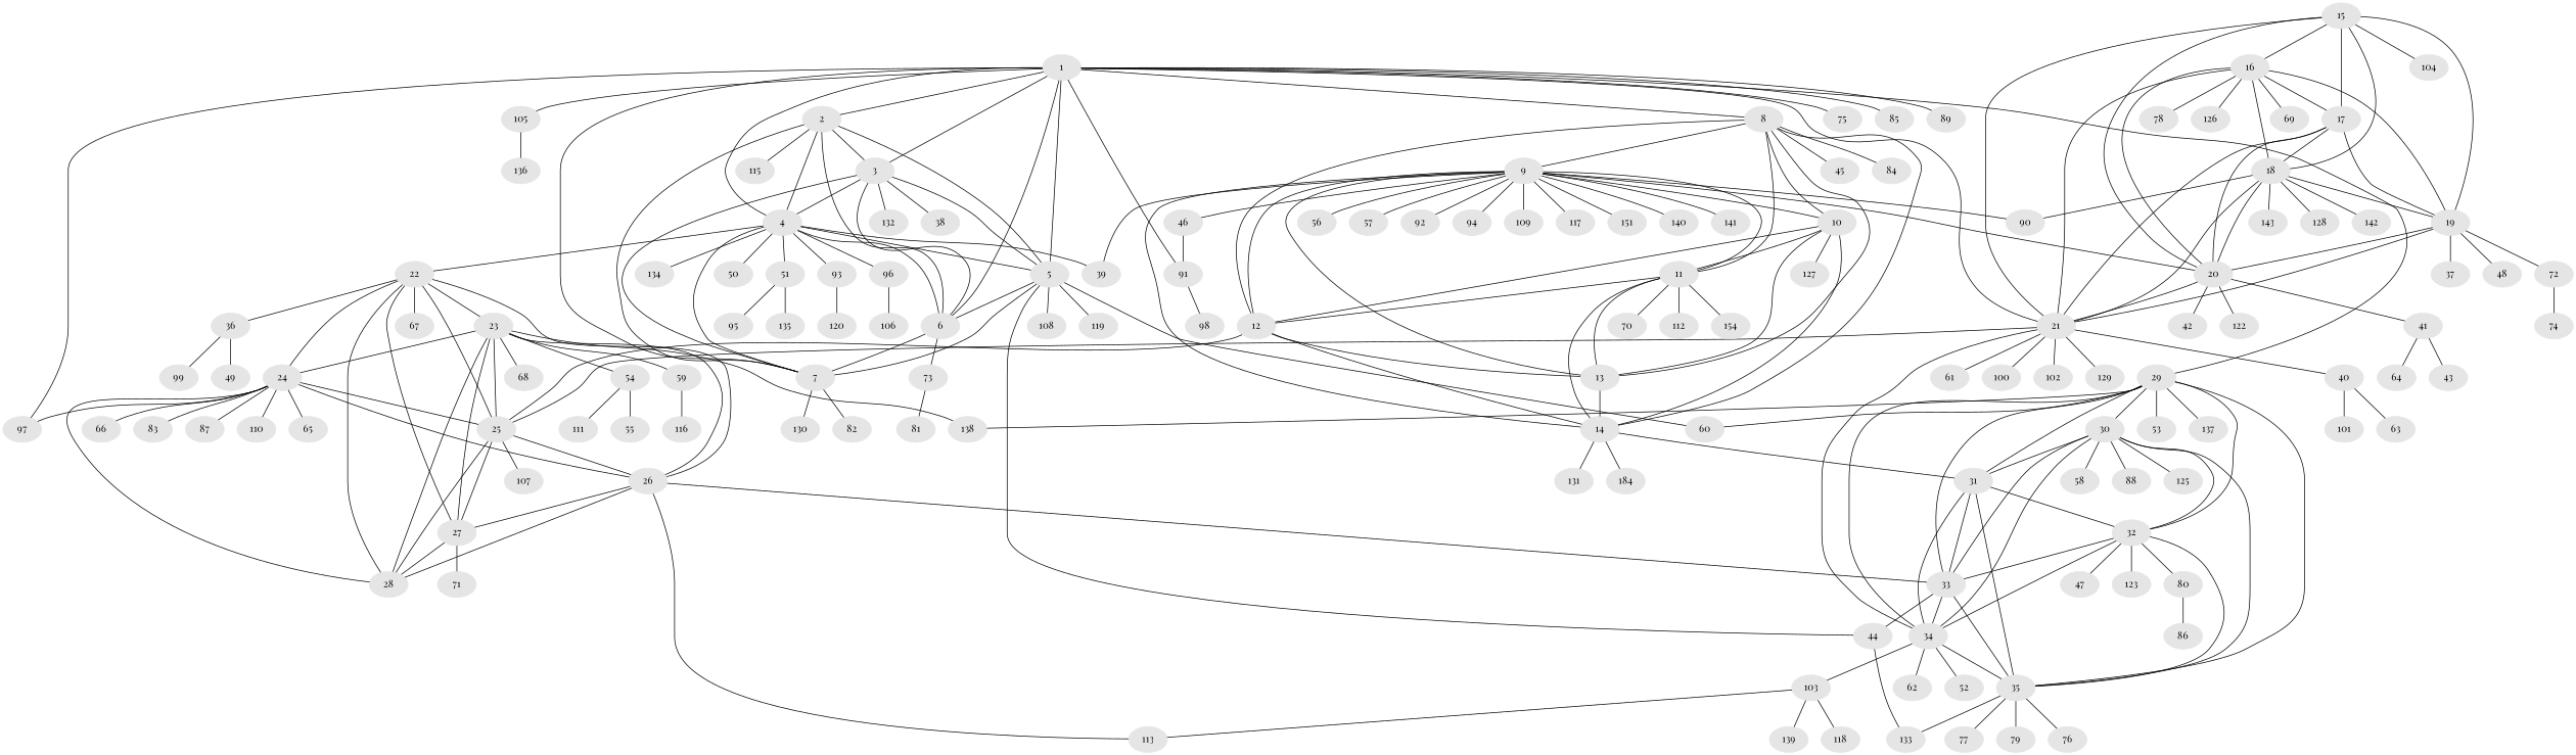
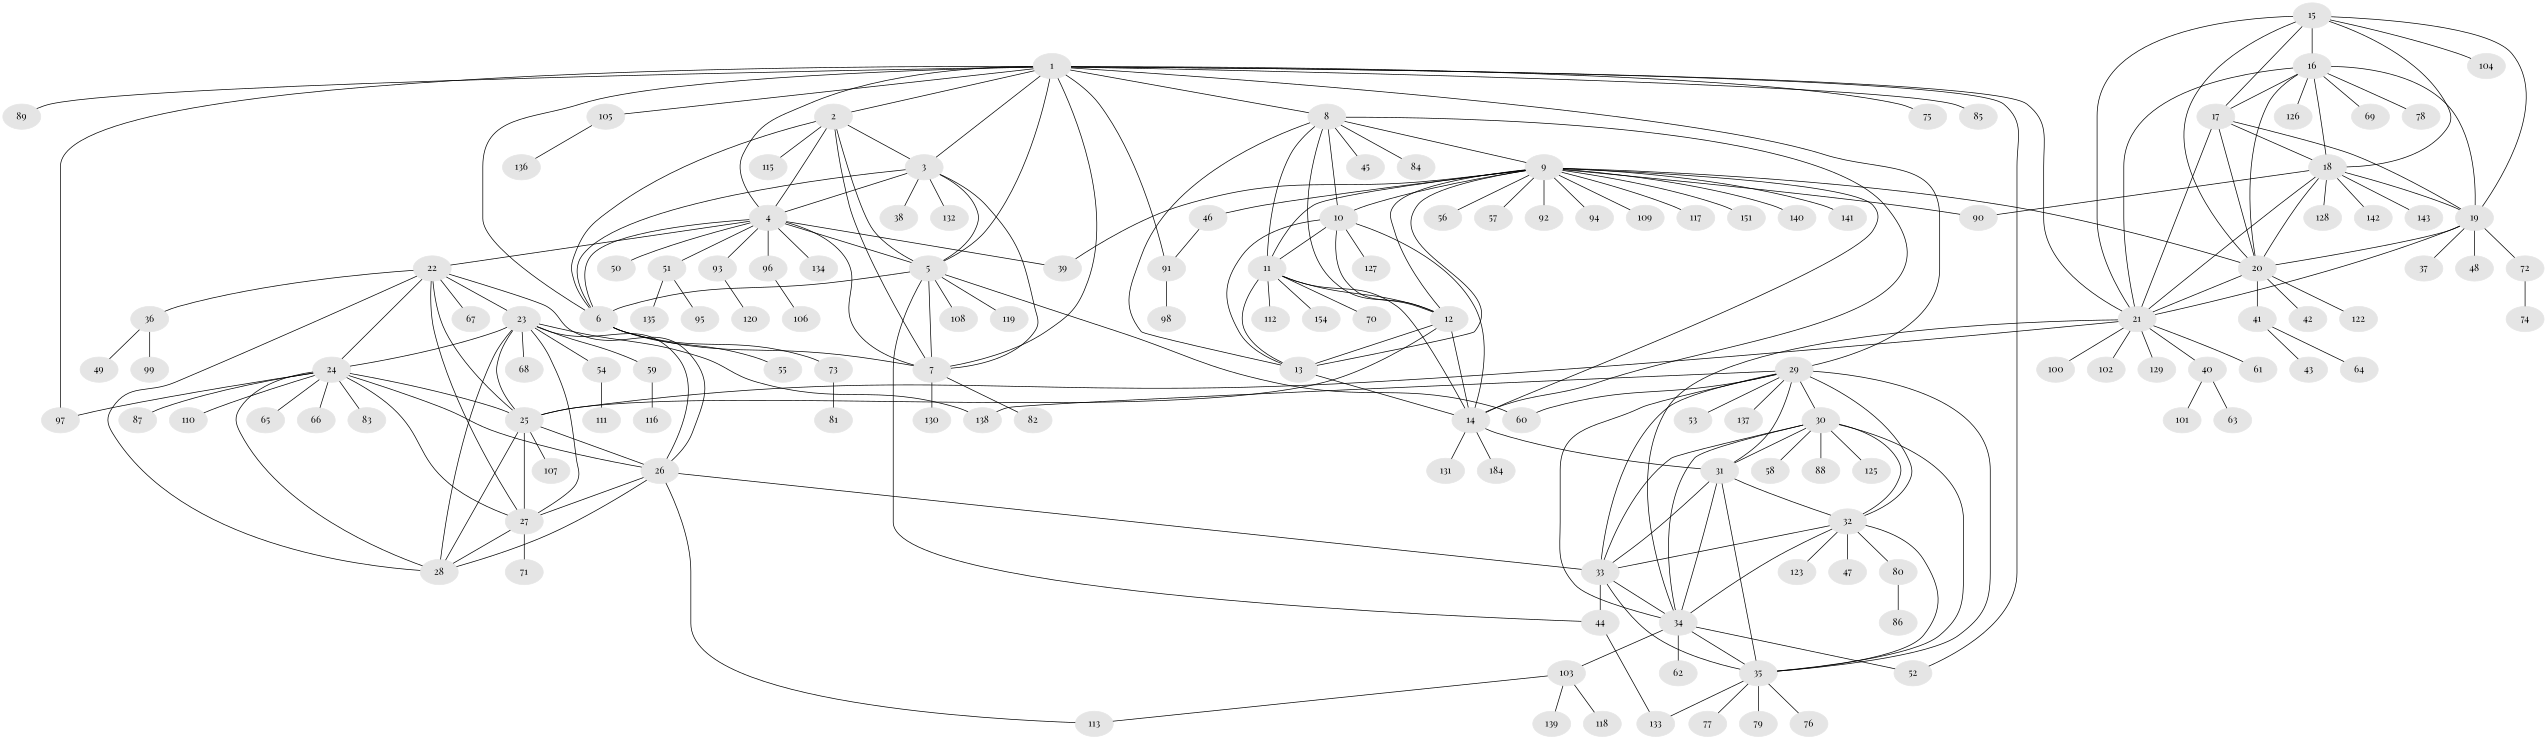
  graph {
    fontname="Playfair Display"
    node [color=gray90 fontname="Playfair Display" style=filled]
    edge [fontname="Playfair Display"]
    1
    2
    3
    4
    5
    6
    7
    8
    21
    29
    52
    75
    85
    89
    91
    97
    105
    115
    38
    132
    22
    39
    50
    51
    93
    96
    134
    44
    60
    108
    119
    55
    73
    82
    130
    9
    10
    11
    12
    13
    14
    45
    84
    25
    34
    40
    61
    100
    102
    129
    31
    138
    33
    30
    32
    35
    53
    137
    98
    136
    23
    24
    26
    27
    28
    36
    67
    95
    135
    120
    106
    133
    81
    20
    46
    56
    57
    90
    92
    94
    109
    117
    n83 [label=151]
    140
    141
    127
    70
    112
    n89 [label=154]
    n90 [label=184]
    131
    41
    42
    122
    107
    15
    16
    17
    18
    19
    104
    69
    78
    126
    128
    142
    143
    37
    48
    72
    74
    43
    64
    62
    103
    63
    101
    54
    59
    68
    65
    66
    83
    87
    110
    113
    71
    49
    99
    111
    116
    58
    88
    125
    47
    80
    123
    76
    77
    79
    86
    118
    139
    1 -- 2
    1 -- 3
    1 -- 4
    1 -- 5
    1 -- 6
    1 -- 7
    1 -- 8
    1 -- 21
    1 -- 29
+   1 -- 52
    1 -- 75
    1 -- 85
    1 -- 89
    1 -- 91
    1 -- 97
    1 -- 105
    2 -- 3
    2 -- 4
    2 -- 5
    2 -- 6
    2 -- 7
    2 -- 115
    3 -- 4
    3 -- 5
    3 -- 6
    3 -- 7
    3 -- 38
    3 -- 132
    4 -- 5
    4 -- 6
    4 -- 7
    4 -- 22
    4 -- 39
    4 -- 50
    4 -- 51
    4 -- 93
    4 -- 96
    4 -- 134
    5 -- 6
    5 -- 7
    5 -- 44
    5 -- 60
    5 -- 108
    5 -- 119
    6 -- 7
-   54 -- 55
+   6 -- 55
    6 -- 73
    7 -- 82
    7 -- 130
    8 -- 9
    8 -- 10
    8 -- 11
    8 -- 12
    8 -- 13
    8 -- 14
    8 -- 45
    8 -- 84
    21 -- 25
    21 -- 34
    21 -- 40
    21 -- 61
    21 -- 100
    21 -- 102
    21 -- 129
    29 -- 60
    29 -- 34
    29 -- 31
    29 -- 138
    29 -- 33
    29 -- 30
    29 -- 32
    29 -- 35
    29 -- 53
    29 -- 137
    91 -- 98
    105 -- 136
    22 -- 25
    22 -- 23
    22 -- 24
    22 -- 26
    22 -- 27
    22 -- 28
    22 -- 36
    22 -- 67
    51 -- 95
    51 -- 135
    93 -- 120
    96 -- 106
    44 -- 133
    73 -- 81
    9 -- 39
    9 -- 10
    9 -- 11
    9 -- 12
    9 -- 13
    9 -- 14
    9 -- 20
    9 -- 46
    9 -- 56
    9 -- 57
    9 -- 90
    9 -- 92
    9 -- 94
    9 -- 109
    9 -- 117
    9 -- n83
    9 -- 140
    9 -- 141
    10 -- 11
    10 -- 12
    10 -- 13
    10 -- 14
    10 -- 127
    11 -- 12
    11 -- 13
    11 -- 14
    11 -- 70
    11 -- 112
    11 -- n89
    12 -- 13
    12 -- 14
    12 -- 25
    13 -- 14
    14 -- 31
    14 -- n90
    14 -- 131
    25 -- 26
    25 -- 27
    25 -- 28
    25 -- 107
    34 -- 52
    34 -- 35
    34 -- 62
    34 -- 103
    40 -- 63
    40 -- 101
    31 -- 34
    31 -- 33
    31 -- 32
    31 -- 35
    33 -- 44
    33 -- 34
    33 -- 35
    30 -- 34
    30 -- 31
    30 -- 33
    30 -- 32
    30 -- 35
    30 -- 58
    30 -- 88
    30 -- 125
    32 -- 34
    32 -- 33
    32 -- 35
    32 -- 47
    32 -- 80
    32 -- 123
    35 -- 133
    35 -- 76
    35 -- 77
    35 -- 79
    23 -- 25
    23 -- 138
    23 -- 24
    23 -- 26
    23 -- 27
    23 -- 28
    23 -- 54
    23 -- 59
    23 -- 68
    24 -- 97
    24 -- 25
    24 -- 26
+   24 -- 27
    24 -- 28
    24 -- 65
    24 -- 66
    24 -- 83
    24 -- 87
    24 -- 110
    26 -- 33
    26 -- 27
    26 -- 28
    26 -- 113
    27 -- 28
    27 -- 71
    36 -- 49
    36 -- 99
    20 -- 21
    20 -- 41
    20 -- 42
    20 -- 122
    46 -- 91
    41 -- 43
    41 -- 64
    15 -- 21
    15 -- 20
    15 -- 16
    15 -- 17
    15 -- 18
    15 -- 19
    15 -- 104
    16 -- 21
    16 -- 20
    16 -- 17
    16 -- 18
    16 -- 19
    16 -- 69
    16 -- 78
    16 -- 126
    17 -- 21
    17 -- 20
    17 -- 18
    17 -- 19
    18 -- 21
    18 -- 20
    18 -- 90
    18 -- 19
    18 -- 128
    18 -- 142
    18 -- 143
    19 -- 21
    19 -- 20
    19 -- 37
    19 -- 48
    19 -- 72
    72 -- 74
    103 -- 113
    103 -- 118
    103 -- 139
    54 -- 111
    59 -- 116
    80 -- 86
  }
